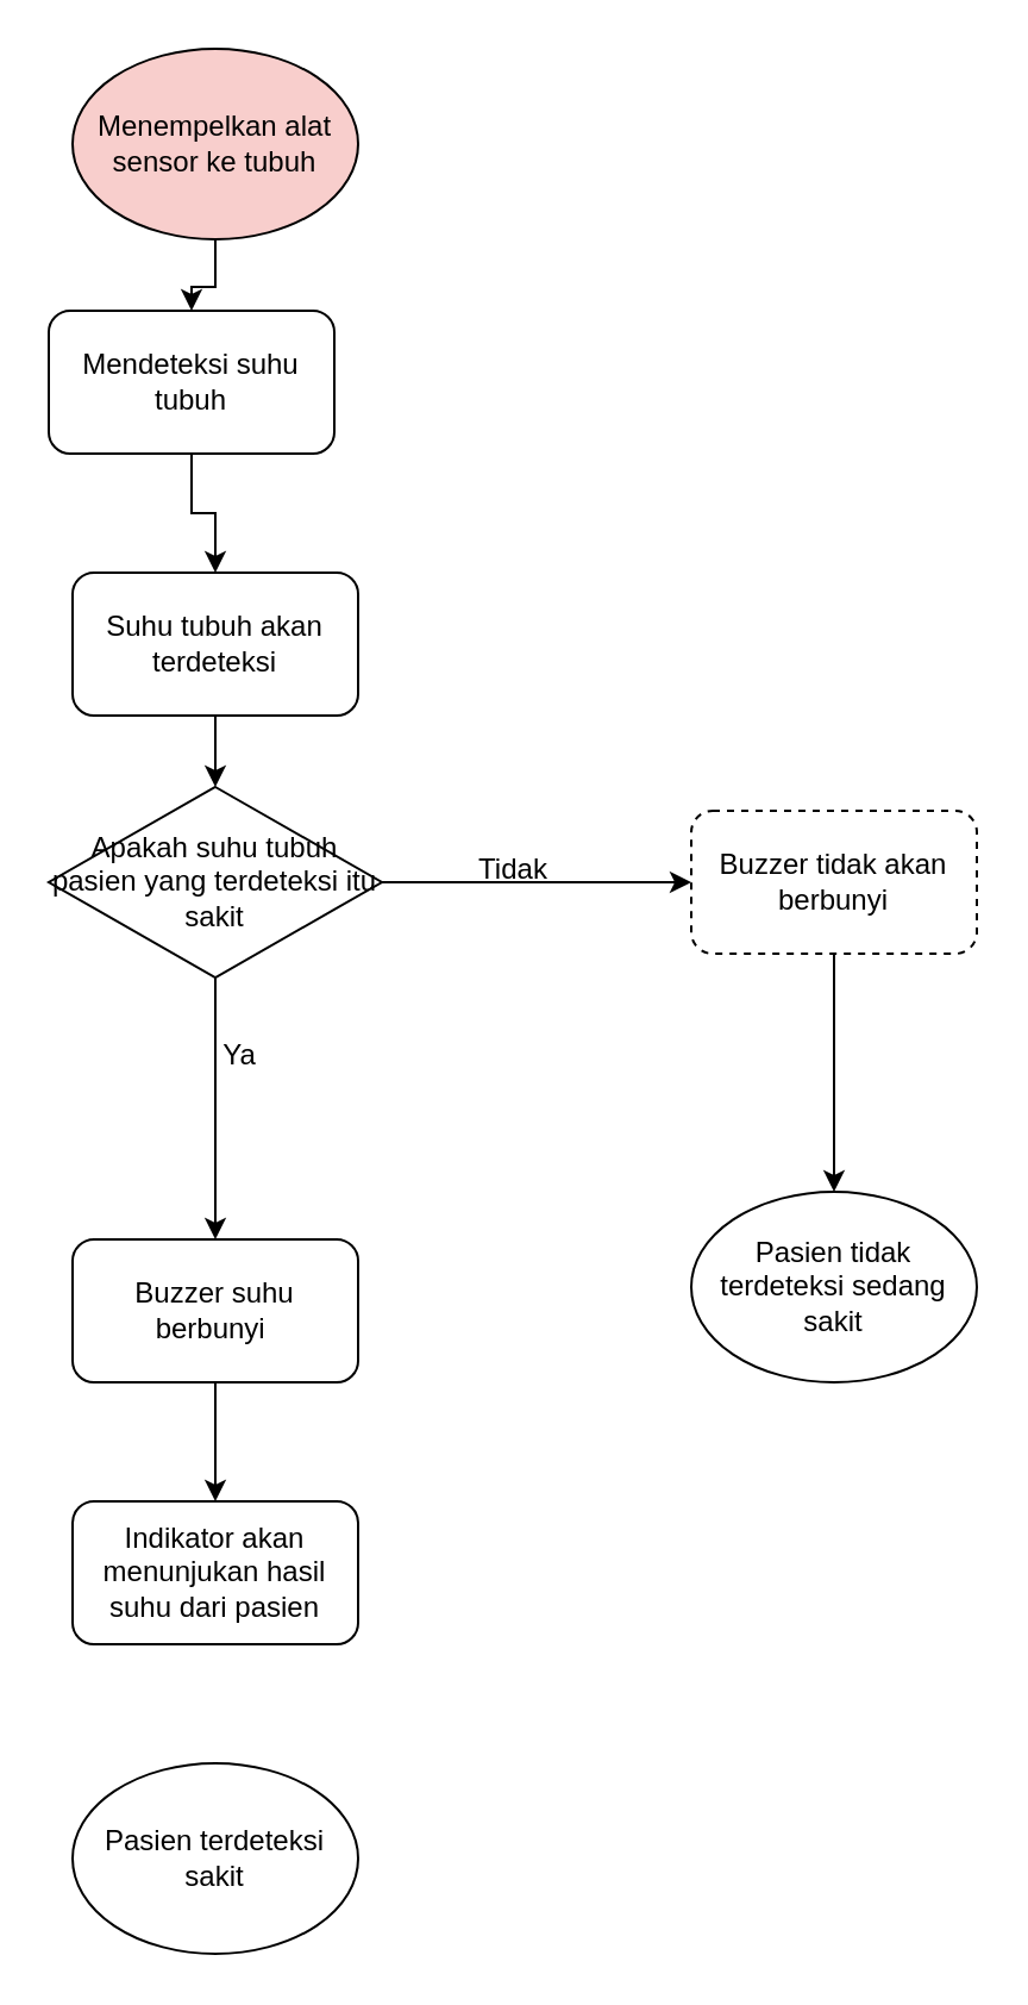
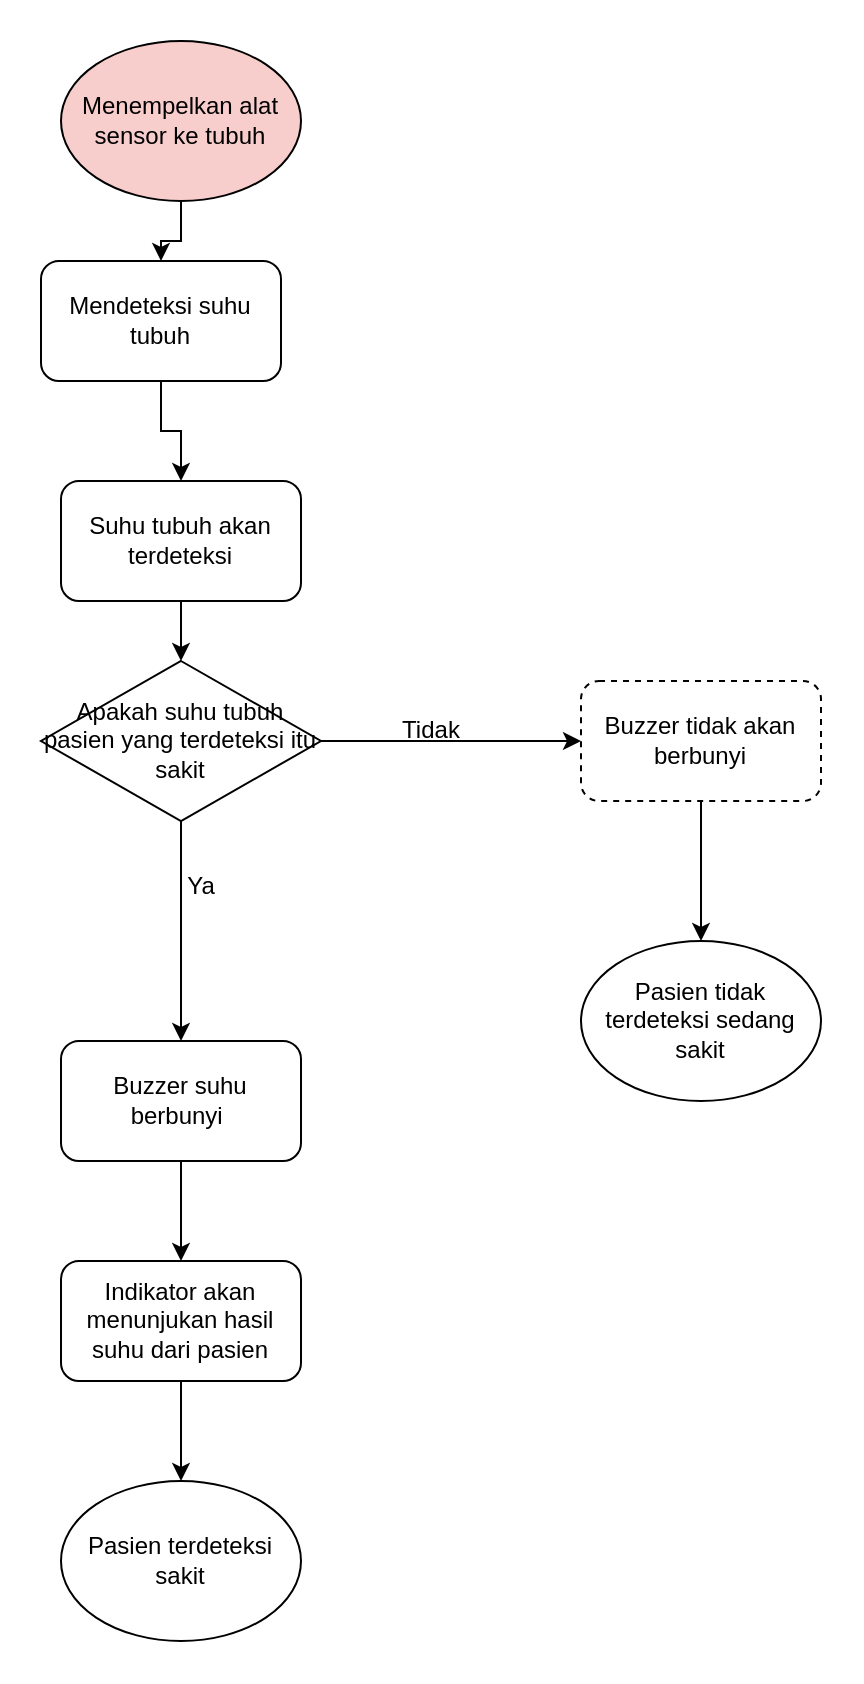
  <mxCell id="0" />
  <mxCell id="1" parent="0" />
  <mxCell id="2" value="" style="edgeStyle=orthogonalEdgeStyle;rounded=0;orthogonalLoop=1;jettySize=auto;html=1;" edge="1" parent="1" source="3" target="5"><mxGeometry relative="1" as="geometry" /></mxCell>
  <mxCell id="3" value="Menempelkan alat sensor ke tubuh" style="ellipse;whiteSpace=wrap;html=1;fillColor=#f8cecc;" vertex="1" parent="1"><mxGeometry x="30" y="20" width="120" height="80" as="geometry" /></mxCell>
  <mxCell id="4" style="edgeStyle=orthogonalEdgeStyle;rounded=0;orthogonalLoop=1;jettySize=auto;html=1;" edge="1" parent="1" source="5" target="7"><mxGeometry relative="1" as="geometry" /></mxCell>
  <mxCell id="5" value="Mendeteksi suhu tubuh" style="rounded=1;whiteSpace=wrap;html=1;" vertex="1" parent="1"><mxGeometry x="20" y="130" width="120" height="60" as="geometry" /></mxCell>
  <mxCell id="6" value="" style="edgeStyle=orthogonalEdgeStyle;rounded=0;orthogonalLoop=1;jettySize=auto;html=1;" edge="1" parent="1" source="7" target="10"><mxGeometry relative="1" as="geometry" /></mxCell>
  <mxCell id="7" value="Suhu tubuh akan terdeteksi" style="rounded=1;whiteSpace=wrap;html=1;" vertex="1" parent="1"><mxGeometry x="30" y="240" width="120" height="60" as="geometry" /></mxCell>
  <mxCell id="8" value="" style="edgeStyle=orthogonalEdgeStyle;rounded=0;orthogonalLoop=1;jettySize=auto;html=1;" edge="1" parent="1" source="10" target="12"><mxGeometry relative="1" as="geometry" /></mxCell>
  <mxCell id="9" style="edgeStyle=orthogonalEdgeStyle;rounded=0;orthogonalLoop=1;jettySize=auto;html=1;entryX=0;entryY=0.5;entryDx=0;entryDy=0;" edge="1" parent="1" source="10" target="15"><mxGeometry relative="1" as="geometry" /></mxCell>
  <mxCell id="10" value="Apakah suhu tubuh pasien yang terdeteksi itu sakit" style="rhombus;whiteSpace=wrap;html=1;" vertex="1" parent="1"><mxGeometry x="20" y="330" width="140" height="80" as="geometry" /></mxCell>
  <mxCell id="11" value="" style="edgeStyle=orthogonalEdgeStyle;rounded=0;orthogonalLoop=1;jettySize=auto;html=1;" edge="1" parent="1" source="12" target="19"><mxGeometry relative="1" as="geometry" /></mxCell>
  <mxCell id="12" value="Buzzer suhu berbunyi&amp;nbsp;" style="rounded=1;whiteSpace=wrap;html=1;" vertex="1" parent="1"><mxGeometry x="30" y="520" width="120" height="60" as="geometry" /></mxCell>
  <mxCell id="13" value="Ya" style="text;html=1;align=center;verticalAlign=middle;resizable=0;points=[];autosize=1;strokeColor=none;fillColor=none;" vertex="1" parent="1"><mxGeometry x="80" y="428" width="40" height="30" as="geometry" /></mxCell>
  <mxCell id="14" value="" style="edgeStyle=orthogonalEdgeStyle;rounded=0;orthogonalLoop=1;jettySize=auto;html=1;" edge="1" parent="1" source="15" target="17"><mxGeometry relative="1" as="geometry" /></mxCell>
  <mxCell id="15" value="Buzzer tidak akan berbunyi" style="rounded=1;whiteSpace=wrap;html=1;dashed=1;" vertex="1" parent="1"><mxGeometry x="290" y="340" width="120" height="60" as="geometry" /></mxCell>
  <mxCell id="16" value="Tidak" style="text;html=1;align=center;verticalAlign=middle;resizable=0;points=[];autosize=1;strokeColor=none;fillColor=none;" vertex="1" parent="1"><mxGeometry x="190" y="350" width="50" height="30" as="geometry" /></mxCell>
- <mxCell id="17" value="Pasien tidak terdeteksi sedang sakit" style="ellipse;whiteSpace=wrap;html=1;" vertex="1" parent="1"><mxGeometry x="290" y="500" width="120" height="80" as="geometry" /></mxCell>
+ <mxCell id="17" value="Pasien tidak terdeteksi sedang sakit" style="ellipse;whiteSpace=wrap;html=1;" vertex="1" parent="1"><mxGeometry x="290" y="470" width="120" height="80" as="geometry" /></mxCell>
+ <mxCell id="18" value="" style="edgeStyle=orthogonalEdgeStyle;rounded=0;orthogonalLoop=1;jettySize=auto;html=1;" edge="1" parent="1" source="19" target="20"><mxGeometry relative="1" as="geometry" /></mxCell>
  <mxCell id="19" value="Indikator akan menunjukan hasil suhu dari pasien" style="rounded=1;whiteSpace=wrap;html=1;" vertex="1" parent="1"><mxGeometry x="30" y="630" width="120" height="60" as="geometry" /></mxCell>
  <mxCell id="20" value="Pasien terdeteksi sakit" style="ellipse;whiteSpace=wrap;html=1;" vertex="1" parent="1"><mxGeometry x="30" y="740" width="120" height="80" as="geometry" /></mxCell>
